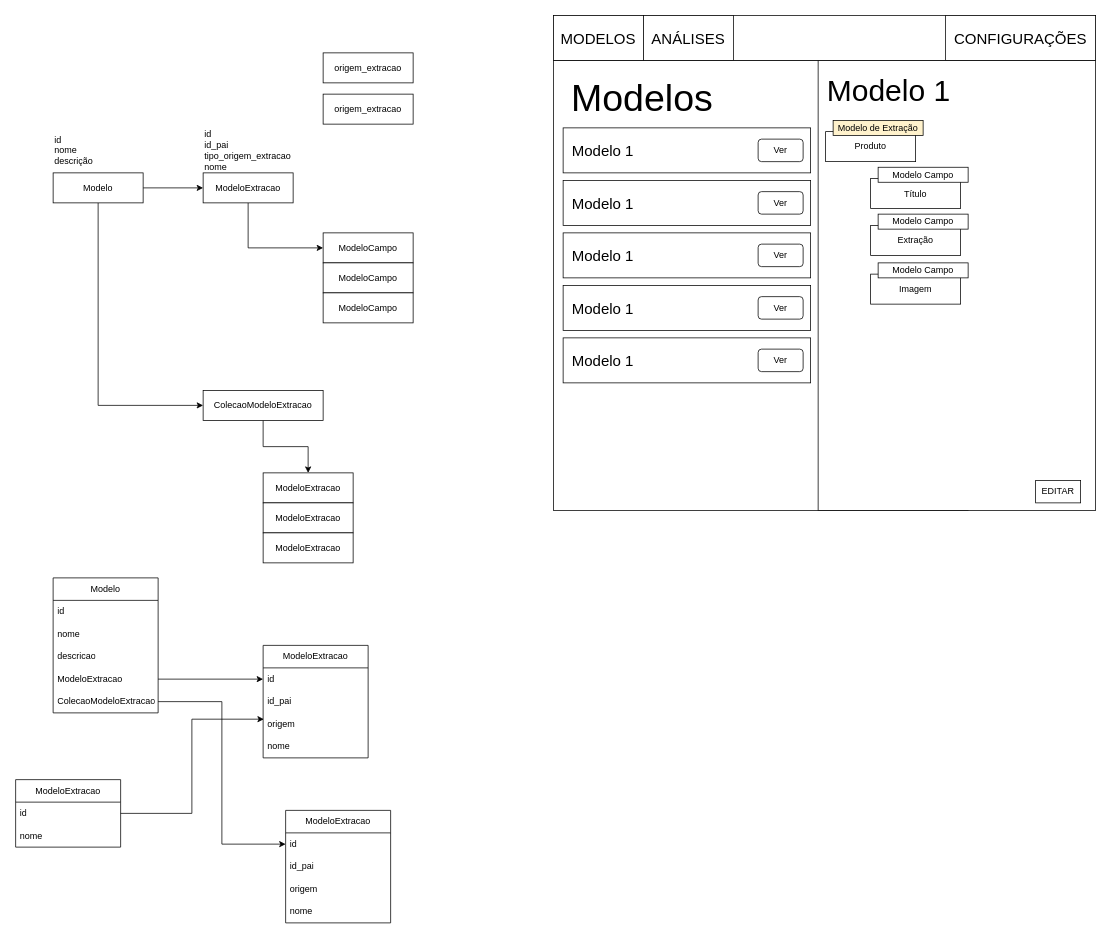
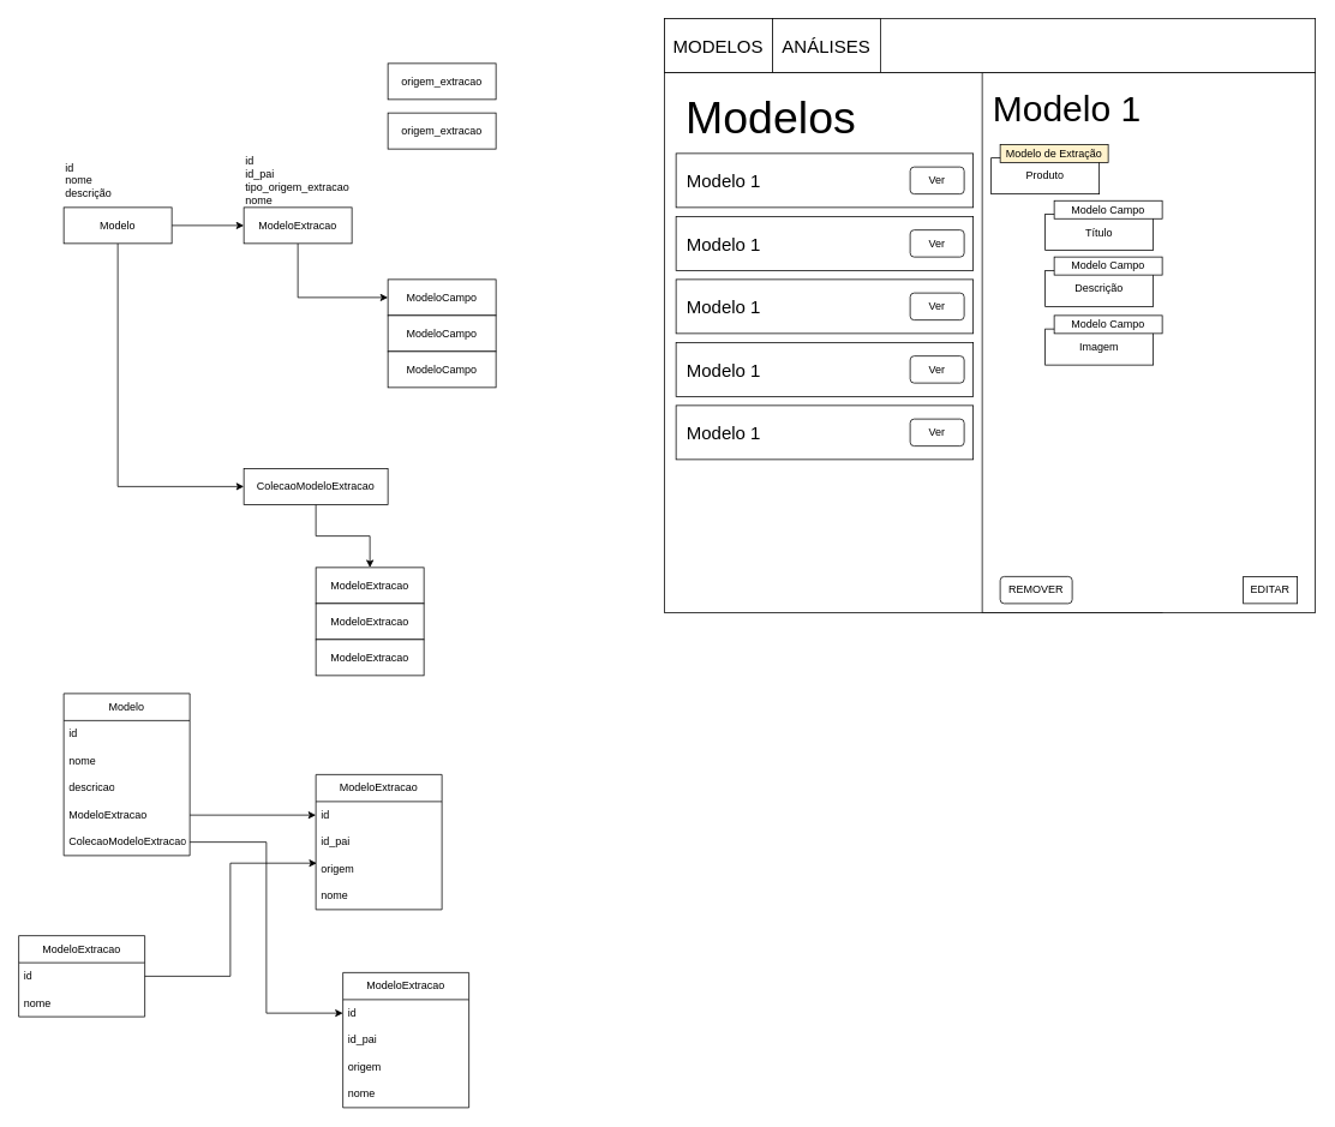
  <mxCell id="0" />
  <mxCell id="1" parent="0" />
  <mxCell id="2" style="edgeStyle=orthogonalEdgeStyle;rounded=0;orthogonalLoop=1;jettySize=auto;html=1;exitX=1;exitY=0.5;exitDx=0;exitDy=0;" parent="1" source="4" target="6" edge="1"><mxGeometry relative="1" as="geometry" /></mxCell>
  <mxCell id="3" style="edgeStyle=orthogonalEdgeStyle;rounded=0;orthogonalLoop=1;jettySize=auto;html=1;exitX=0.5;exitY=1;exitDx=0;exitDy=0;entryX=0;entryY=0.5;entryDx=0;entryDy=0;" parent="1" source="4" target="10" edge="1"><mxGeometry relative="1" as="geometry" /></mxCell>
  <mxCell id="4" value="Modelo" style="rounded=0;whiteSpace=wrap;html=1;" parent="1" vertex="1"><mxGeometry x="70" y="230" width="120" height="40" as="geometry" /></mxCell>
  <mxCell id="5" style="edgeStyle=orthogonalEdgeStyle;rounded=0;orthogonalLoop=1;jettySize=auto;html=1;exitX=0.5;exitY=1;exitDx=0;exitDy=0;entryX=0;entryY=0.5;entryDx=0;entryDy=0;" parent="1" source="6" target="11" edge="1"><mxGeometry relative="1" as="geometry" /></mxCell>
  <mxCell id="6" value="ModeloExtracao" style="rounded=0;whiteSpace=wrap;html=1;" parent="1" vertex="1"><mxGeometry x="270" y="230" width="120" height="40" as="geometry" /></mxCell>
  <mxCell id="7" value="id&lt;br&gt;nome&lt;br&gt;descrição" style="text;html=1;align=left;verticalAlign=middle;resizable=0;points=[];autosize=1;strokeColor=none;fillColor=none;" parent="1" vertex="1"><mxGeometry x="70" y="170" width="70" height="60" as="geometry" /></mxCell>
  <mxCell id="8" value="id&lt;br&gt;id_pai&lt;br&gt;tipo_origem_extracao&lt;br&gt;nome" style="text;html=1;align=left;verticalAlign=middle;resizable=0;points=[];autosize=1;strokeColor=none;fillColor=none;" parent="1" vertex="1"><mxGeometry x="270" y="165" width="140" height="70" as="geometry" /></mxCell>
  <mxCell id="9" style="edgeStyle=orthogonalEdgeStyle;rounded=0;orthogonalLoop=1;jettySize=auto;html=1;exitX=0.5;exitY=1;exitDx=0;exitDy=0;" parent="1" source="10" target="12" edge="1"><mxGeometry relative="1" as="geometry" /></mxCell>
  <mxCell id="10" value="ColecaoModeloExtracao" style="rounded=0;whiteSpace=wrap;html=1;" parent="1" vertex="1"><mxGeometry x="270" y="520" width="160" height="40" as="geometry" /></mxCell>
  <mxCell id="11" value="ModeloCampo" style="rounded=0;whiteSpace=wrap;html=1;" parent="1" vertex="1"><mxGeometry x="430" y="310" width="120" height="40" as="geometry" /></mxCell>
  <mxCell id="12" value="ModeloExtracao" style="rounded=0;whiteSpace=wrap;html=1;" parent="1" vertex="1"><mxGeometry x="350" y="630" width="120" height="40" as="geometry" /></mxCell>
  <mxCell id="13" value="ModeloExtracao" style="rounded=0;whiteSpace=wrap;html=1;" parent="1" vertex="1"><mxGeometry x="350" y="670" width="120" height="40" as="geometry" /></mxCell>
  <mxCell id="14" value="ModeloExtracao" style="rounded=0;whiteSpace=wrap;html=1;" parent="1" vertex="1"><mxGeometry x="350" y="710" width="120" height="40" as="geometry" /></mxCell>
  <mxCell id="15" value="ModeloCampo" style="rounded=0;whiteSpace=wrap;html=1;" parent="1" vertex="1"><mxGeometry x="430" y="350" width="120" height="40" as="geometry" /></mxCell>
  <mxCell id="16" value="ModeloCampo" style="rounded=0;whiteSpace=wrap;html=1;" parent="1" vertex="1"><mxGeometry x="430" y="390" width="120" height="40" as="geometry" /></mxCell>
  <mxCell id="17" value="origem_extracao" style="rounded=0;whiteSpace=wrap;html=1;" parent="1" vertex="1"><mxGeometry x="430" y="70" width="120" height="40" as="geometry" /></mxCell>
  <mxCell id="18" value="origem_extracao" style="rounded=0;whiteSpace=wrap;html=1;" parent="1" vertex="1"><mxGeometry x="430" y="125" width="120" height="40" as="geometry" /></mxCell>
  <mxCell id="19" value="Modelo" style="swimlane;fontStyle=0;childLayout=stackLayout;horizontal=1;startSize=30;horizontalStack=0;resizeParent=1;resizeParentMax=0;resizeLast=0;collapsible=1;marginBottom=0;whiteSpace=wrap;html=1;" parent="1" vertex="1"><mxGeometry x="70" y="770" width="140" height="180" as="geometry" /></mxCell>
  <mxCell id="20" value="id" style="text;strokeColor=none;fillColor=none;align=left;verticalAlign=middle;spacingLeft=4;spacingRight=4;overflow=hidden;points=[[0,0.5],[1,0.5]];portConstraint=eastwest;rotatable=0;whiteSpace=wrap;html=1;" parent="19" vertex="1"><mxGeometry y="30" width="140" height="30" as="geometry" /></mxCell>
  <mxCell id="21" value="nome" style="text;strokeColor=none;fillColor=none;align=left;verticalAlign=middle;spacingLeft=4;spacingRight=4;overflow=hidden;points=[[0,0.5],[1,0.5]];portConstraint=eastwest;rotatable=0;whiteSpace=wrap;html=1;" parent="19" vertex="1"><mxGeometry y="60" width="140" height="30" as="geometry" /></mxCell>
  <mxCell id="22" value="descricao" style="text;strokeColor=none;fillColor=none;align=left;verticalAlign=middle;spacingLeft=4;spacingRight=4;overflow=hidden;points=[[0,0.5],[1,0.5]];portConstraint=eastwest;rotatable=0;whiteSpace=wrap;html=1;" parent="19" vertex="1"><mxGeometry y="90" width="140" height="30" as="geometry" /></mxCell>
  <mxCell id="23" value="ModeloExtracao" style="text;strokeColor=none;fillColor=none;align=left;verticalAlign=middle;spacingLeft=4;spacingRight=4;overflow=hidden;points=[[0,0.5],[1,0.5]];portConstraint=eastwest;rotatable=0;whiteSpace=wrap;html=1;" parent="19" vertex="1"><mxGeometry y="120" width="140" height="30" as="geometry" /></mxCell>
  <mxCell id="24" value="ColecaoModeloExtracao" style="text;strokeColor=none;fillColor=none;align=left;verticalAlign=middle;spacingLeft=4;spacingRight=4;overflow=hidden;points=[[0,0.5],[1,0.5]];portConstraint=eastwest;rotatable=0;whiteSpace=wrap;html=1;" parent="19" vertex="1"><mxGeometry y="150" width="140" height="30" as="geometry" /></mxCell>
  <mxCell id="25" value="ModeloExtracao" style="swimlane;fontStyle=0;childLayout=stackLayout;horizontal=1;startSize=30;horizontalStack=0;resizeParent=1;resizeParentMax=0;resizeLast=0;collapsible=1;marginBottom=0;whiteSpace=wrap;html=1;" parent="1" vertex="1"><mxGeometry x="350" y="860" width="140" height="150" as="geometry" /></mxCell>
  <mxCell id="26" value="id" style="text;strokeColor=none;fillColor=none;align=left;verticalAlign=middle;spacingLeft=4;spacingRight=4;overflow=hidden;points=[[0,0.5],[1,0.5]];portConstraint=eastwest;rotatable=0;whiteSpace=wrap;html=1;" parent="25" vertex="1"><mxGeometry y="30" width="140" height="30" as="geometry" /></mxCell>
  <mxCell id="27" value="id_pai" style="text;strokeColor=none;fillColor=none;align=left;verticalAlign=middle;spacingLeft=4;spacingRight=4;overflow=hidden;points=[[0,0.5],[1,0.5]];portConstraint=eastwest;rotatable=0;whiteSpace=wrap;html=1;" parent="25" vertex="1"><mxGeometry y="60" width="140" height="30" as="geometry" /></mxCell>
  <mxCell id="28" value="origem" style="text;strokeColor=none;fillColor=none;align=left;verticalAlign=middle;spacingLeft=4;spacingRight=4;overflow=hidden;points=[[0,0.5],[1,0.5]];portConstraint=eastwest;rotatable=0;whiteSpace=wrap;html=1;" parent="25" vertex="1"><mxGeometry y="90" width="140" height="30" as="geometry" /></mxCell>
  <mxCell id="29" value="nome" style="text;strokeColor=none;fillColor=none;align=left;verticalAlign=middle;spacingLeft=4;spacingRight=4;overflow=hidden;points=[[0,0.5],[1,0.5]];portConstraint=eastwest;rotatable=0;whiteSpace=wrap;html=1;" parent="25" vertex="1"><mxGeometry y="120" width="140" height="30" as="geometry" /></mxCell>
  <mxCell id="30" value="ModeloExtracao" style="swimlane;fontStyle=0;childLayout=stackLayout;horizontal=1;startSize=30;horizontalStack=0;resizeParent=1;resizeParentMax=0;resizeLast=0;collapsible=1;marginBottom=0;whiteSpace=wrap;html=1;" parent="1" vertex="1"><mxGeometry x="20" y="1039" width="140" height="90" as="geometry" /></mxCell>
  <mxCell id="31" value="id" style="text;strokeColor=none;fillColor=none;align=left;verticalAlign=middle;spacingLeft=4;spacingRight=4;overflow=hidden;points=[[0,0.5],[1,0.5]];portConstraint=eastwest;rotatable=0;whiteSpace=wrap;html=1;" parent="30" vertex="1"><mxGeometry y="30" width="140" height="30" as="geometry" /></mxCell>
  <mxCell id="32" value="nome" style="text;strokeColor=none;fillColor=none;align=left;verticalAlign=middle;spacingLeft=4;spacingRight=4;overflow=hidden;points=[[0,0.5],[1,0.5]];portConstraint=eastwest;rotatable=0;whiteSpace=wrap;html=1;" parent="30" vertex="1"><mxGeometry y="60" width="140" height="30" as="geometry" /></mxCell>
  <mxCell id="33" style="edgeStyle=orthogonalEdgeStyle;rounded=0;orthogonalLoop=1;jettySize=auto;html=1;exitX=1;exitY=0.5;exitDx=0;exitDy=0;entryX=0.007;entryY=0.28;entryDx=0;entryDy=0;entryPerimeter=0;" parent="1" source="31" target="28" edge="1"><mxGeometry relative="1" as="geometry" /></mxCell>
  <mxCell id="34" style="edgeStyle=orthogonalEdgeStyle;rounded=0;orthogonalLoop=1;jettySize=auto;html=1;exitX=1;exitY=0.5;exitDx=0;exitDy=0;entryX=0;entryY=0.5;entryDx=0;entryDy=0;" parent="1" source="23" target="26" edge="1"><mxGeometry relative="1" as="geometry" /></mxCell>
  <mxCell id="35" value="ModeloExtracao" style="swimlane;fontStyle=0;childLayout=stackLayout;horizontal=1;startSize=30;horizontalStack=0;resizeParent=1;resizeParentMax=0;resizeLast=0;collapsible=1;marginBottom=0;whiteSpace=wrap;html=1;" parent="1" vertex="1"><mxGeometry x="380" y="1080" width="140" height="150" as="geometry" /></mxCell>
  <mxCell id="36" value="id" style="text;strokeColor=none;fillColor=none;align=left;verticalAlign=middle;spacingLeft=4;spacingRight=4;overflow=hidden;points=[[0,0.5],[1,0.5]];portConstraint=eastwest;rotatable=0;whiteSpace=wrap;html=1;" parent="35" vertex="1"><mxGeometry y="30" width="140" height="30" as="geometry" /></mxCell>
  <mxCell id="37" value="id_pai" style="text;strokeColor=none;fillColor=none;align=left;verticalAlign=middle;spacingLeft=4;spacingRight=4;overflow=hidden;points=[[0,0.5],[1,0.5]];portConstraint=eastwest;rotatable=0;whiteSpace=wrap;html=1;" parent="35" vertex="1"><mxGeometry y="60" width="140" height="30" as="geometry" /></mxCell>
  <mxCell id="38" value="origem" style="text;strokeColor=none;fillColor=none;align=left;verticalAlign=middle;spacingLeft=4;spacingRight=4;overflow=hidden;points=[[0,0.5],[1,0.5]];portConstraint=eastwest;rotatable=0;whiteSpace=wrap;html=1;" parent="35" vertex="1"><mxGeometry y="90" width="140" height="30" as="geometry" /></mxCell>
  <mxCell id="39" value="nome" style="text;strokeColor=none;fillColor=none;align=left;verticalAlign=middle;spacingLeft=4;spacingRight=4;overflow=hidden;points=[[0,0.5],[1,0.5]];portConstraint=eastwest;rotatable=0;whiteSpace=wrap;html=1;" parent="35" vertex="1"><mxGeometry y="120" width="140" height="30" as="geometry" /></mxCell>
  <mxCell id="40" style="edgeStyle=orthogonalEdgeStyle;rounded=0;orthogonalLoop=1;jettySize=auto;html=1;exitX=1;exitY=0.5;exitDx=0;exitDy=0;entryX=0;entryY=0.5;entryDx=0;entryDy=0;" parent="1" source="24" target="36" edge="1"><mxGeometry relative="1" as="geometry" /></mxCell>
  <mxCell id="41" value="" style="rounded=0;whiteSpace=wrap;html=1;" vertex="1" parent="1"><mxGeometry x="737" y="80" width="553" height="600" as="geometry" /></mxCell>
  <mxCell id="42" value="" style="rounded=0;whiteSpace=wrap;html=1;" vertex="1" parent="1"><mxGeometry x="1090" y="80" width="370" height="600" as="geometry" /></mxCell>
  <mxCell id="43" value="Modelos" style="text;html=1;align=center;verticalAlign=middle;resizable=0;points=[];autosize=1;strokeColor=none;fillColor=none;fontSize=50;" vertex="1" parent="1"><mxGeometry x="750" y="95" width="210" height="70" as="geometry" /></mxCell>
  <mxCell id="44" value="" style="rounded=0;whiteSpace=wrap;html=1;" vertex="1" parent="1"><mxGeometry x="750" y="170" width="330" height="60" as="geometry" /></mxCell>
  <mxCell id="45" value="Modelo 1" style="text;html=1;align=left;verticalAlign=middle;resizable=0;points=[];autosize=1;strokeColor=none;fillColor=none;fontSize=20;" vertex="1" parent="1"><mxGeometry x="760" y="180" width="110" height="40" as="geometry" /></mxCell>
  <mxCell id="46" value="Ver" style="rounded=1;whiteSpace=wrap;html=1;" vertex="1" parent="1"><mxGeometry x="1010" y="185" width="60" height="30" as="geometry" /></mxCell>
  <mxCell id="47" value="Modelo 1" style="text;html=1;align=left;verticalAlign=middle;resizable=0;points=[];autosize=1;strokeColor=none;fillColor=none;fontSize=40;" vertex="1" parent="1"><mxGeometry x="1100" y="90" width="190" height="60" as="geometry" /></mxCell>
  <mxCell id="48" value="" style="rounded=0;whiteSpace=wrap;html=1;" vertex="1" parent="1"><mxGeometry x="737" y="20" width="723" height="60" as="geometry" /></mxCell>
  <mxCell id="49" value="" style="rounded=0;whiteSpace=wrap;html=1;" vertex="1" parent="1"><mxGeometry x="750" y="240" width="330" height="60" as="geometry" /></mxCell>
  <mxCell id="50" value="Modelo 1" style="text;html=1;align=left;verticalAlign=middle;resizable=0;points=[];autosize=1;strokeColor=none;fillColor=none;fontSize=20;" vertex="1" parent="1"><mxGeometry x="760" y="250" width="110" height="40" as="geometry" /></mxCell>
  <mxCell id="51" value="Ver" style="rounded=1;whiteSpace=wrap;html=1;" vertex="1" parent="1"><mxGeometry x="1010" y="255" width="60" height="30" as="geometry" /></mxCell>
  <mxCell id="52" value="" style="rounded=0;whiteSpace=wrap;html=1;" vertex="1" parent="1"><mxGeometry x="750" y="310" width="330" height="60" as="geometry" /></mxCell>
  <mxCell id="53" value="Modelo 1" style="text;html=1;align=left;verticalAlign=middle;resizable=0;points=[];autosize=1;strokeColor=none;fillColor=none;fontSize=20;" vertex="1" parent="1"><mxGeometry x="760" y="320" width="110" height="40" as="geometry" /></mxCell>
  <mxCell id="54" value="Ver" style="rounded=1;whiteSpace=wrap;html=1;" vertex="1" parent="1"><mxGeometry x="1010" y="325" width="60" height="30" as="geometry" /></mxCell>
  <mxCell id="55" value="" style="rounded=0;whiteSpace=wrap;html=1;" vertex="1" parent="1"><mxGeometry x="750" y="380" width="330" height="60" as="geometry" /></mxCell>
  <mxCell id="56" value="Modelo 1" style="text;html=1;align=left;verticalAlign=middle;resizable=0;points=[];autosize=1;strokeColor=none;fillColor=none;fontSize=20;" vertex="1" parent="1"><mxGeometry x="760" y="390" width="110" height="40" as="geometry" /></mxCell>
  <mxCell id="57" value="Ver" style="rounded=1;whiteSpace=wrap;html=1;" vertex="1" parent="1"><mxGeometry x="1010" y="395" width="60" height="30" as="geometry" /></mxCell>
  <mxCell id="58" value="" style="rounded=0;whiteSpace=wrap;html=1;" vertex="1" parent="1"><mxGeometry x="750" y="450" width="330" height="60" as="geometry" /></mxCell>
  <mxCell id="59" value="Modelo 1" style="text;html=1;align=left;verticalAlign=middle;resizable=0;points=[];autosize=1;strokeColor=none;fillColor=none;fontSize=20;" vertex="1" parent="1"><mxGeometry x="760" y="460" width="110" height="40" as="geometry" /></mxCell>
  <mxCell id="60" value="Ver" style="rounded=1;whiteSpace=wrap;html=1;" vertex="1" parent="1"><mxGeometry x="1010" y="465" width="60" height="30" as="geometry" /></mxCell>
  <mxCell id="61" value="EDITAR" style="whiteSpace=wrap;html=1;rounded=0;" vertex="1" parent="1"><mxGeometry x="1380" y="640" width="60" height="30" as="geometry" /></mxCell>
+ <mxCell id="62" value="REMOVER" style="rounded=1;whiteSpace=wrap;html=1;" vertex="1" parent="1"><mxGeometry x="1110" y="640" width="80" height="30" as="geometry" /></mxCell>
  <mxCell id="63" value="MODELOS" style="rounded=0;whiteSpace=wrap;html=1;fontSize=20;" vertex="1" parent="1"><mxGeometry x="737" y="20" width="120" height="60" as="geometry" /></mxCell>
- <mxCell id="64" value="CONFIGURAÇÕES" style="rounded=0;whiteSpace=wrap;html=1;fontSize=20;" vertex="1" parent="1"><mxGeometry x="1260" y="20" width="200" height="60" as="geometry" /></mxCell>
  <mxCell id="65" value="ANÁLISES" style="rounded=0;whiteSpace=wrap;html=1;fontSize=20;" vertex="1" parent="1"><mxGeometry x="857" y="20" width="120" height="60" as="geometry" /></mxCell>
  <mxCell id="66" value="Produto" style="rounded=0;whiteSpace=wrap;html=1;" vertex="1" parent="1"><mxGeometry x="1100" y="175" width="120" height="40" as="geometry" /></mxCell>
  <mxCell id="67" value="Modelo de Extração" style="rounded=0;whiteSpace=wrap;html=1;fillColor=#fff2cc;" vertex="1" parent="1"><mxGeometry x="1110" y="160" width="120" height="20" as="geometry" /></mxCell>
  <mxCell id="68" value="Título" style="rounded=0;whiteSpace=wrap;html=1;" vertex="1" parent="1"><mxGeometry x="1160" y="237.5" width="120" height="40" as="geometry" /></mxCell>
  <mxCell id="69" value="Modelo Campo" style="rounded=0;whiteSpace=wrap;html=1;" vertex="1" parent="1"><mxGeometry x="1170" y="222.5" width="120" height="20" as="geometry" /></mxCell>
- <mxCell id="70" value="Extração" style="rounded=0;whiteSpace=wrap;html=1;" vertex="1" parent="1"><mxGeometry x="1160" y="300" width="120" height="40" as="geometry" /></mxCell>
+ <mxCell id="70" value="Descrição" style="rounded=0;whiteSpace=wrap;html=1;" vertex="1" parent="1"><mxGeometry x="1160" y="300" width="120" height="40" as="geometry" /></mxCell>
  <mxCell id="71" value="Modelo Campo" style="rounded=0;whiteSpace=wrap;html=1;" vertex="1" parent="1"><mxGeometry x="1170" y="285" width="120" height="20" as="geometry" /></mxCell>
  <mxCell id="72" value="Imagem" style="rounded=0;whiteSpace=wrap;html=1;" vertex="1" parent="1"><mxGeometry x="1160" y="365" width="120" height="40" as="geometry" /></mxCell>
  <mxCell id="73" value="Modelo Campo" style="rounded=0;whiteSpace=wrap;html=1;" vertex="1" parent="1"><mxGeometry x="1170" y="350" width="120" height="20" as="geometry" /></mxCell>
